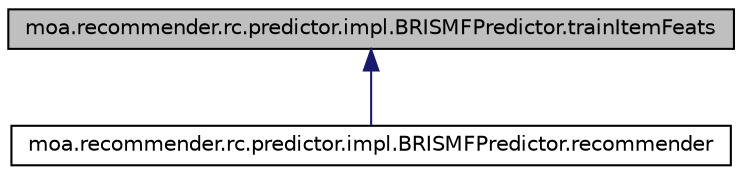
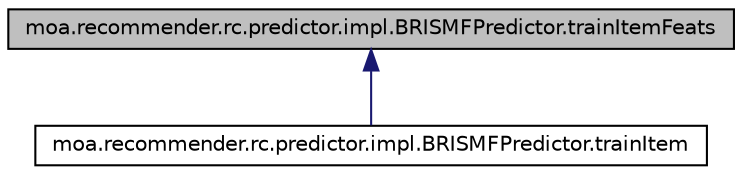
  digraph {
    rankdir=TB
    node [color=black fontname=Helvetica fontsize=10 shape=record style=filled]
    n1 [fillcolor=grey75 fontcolor=black height=0.2 label="moa.recommender.rc.predictor.impl.BRISMFPredictor.trainItemFeats" width=0.4]
-   n2 [fillcolor=white height=0.2 label="moa.recommender.rc.predictor.impl.BRISMFPredictor.recommender" width=0.4]
+   n2 [fillcolor=white height=0.2 label="moa.recommender.rc.predictor.impl.BRISMFPredictor.trainItem" width=0.4]
    n1 -> n2 [color=midnightblue dir=back fontname=Helvetica fontsize=10 labelfontname=Helvetica labelfontsize=10 style=solid]
  }
